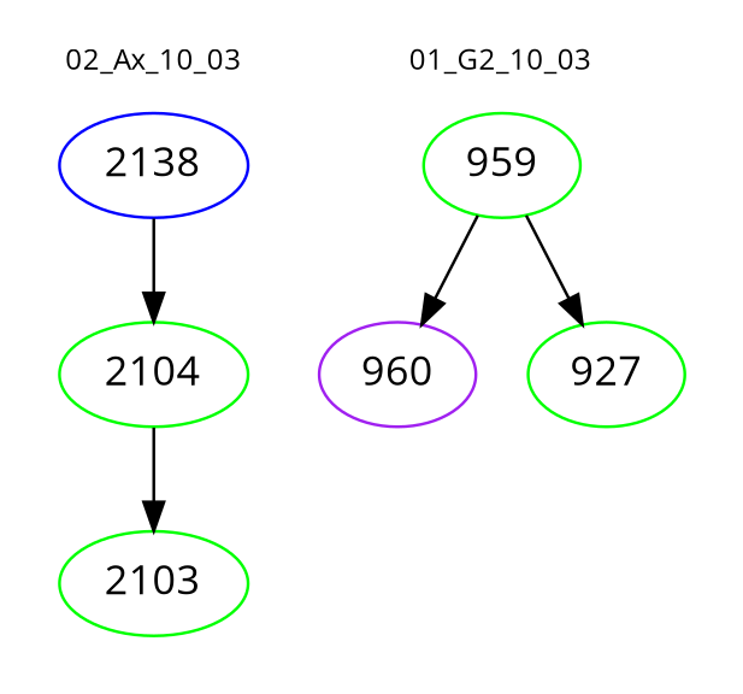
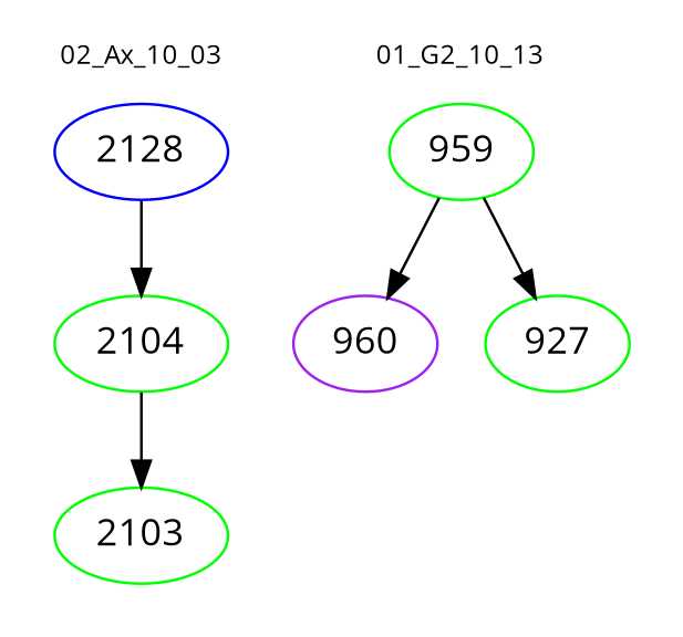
  digraph {
    fontname="Open Sans"
    node [color=green fontname="Open Sans"]
    edge [color=black fontname="Open Sans"]
    n1 [label=2104]
    n2 [label=2103]
-   n3 [color=blue label=2138]
+   n3 [color=blue label=2128]
    n4 [label=959]
    n5 [color=purple label=960]
    n6 [label=927]
    subgraph cluster_1 {
      color=white
      fontsize=10
      label="02_Ax_10_03"
      n1
      n2
      n3
    }
    subgraph cluster_2 {
      color=white
      fontsize=10
-     label="01_G2_10_03"
+     label="01_G2_10_13"
      n4
      n5
      n6
    }
    n1 -> n2
    n3 -> n1
    n4 -> n5
    n4 -> n6
  }
